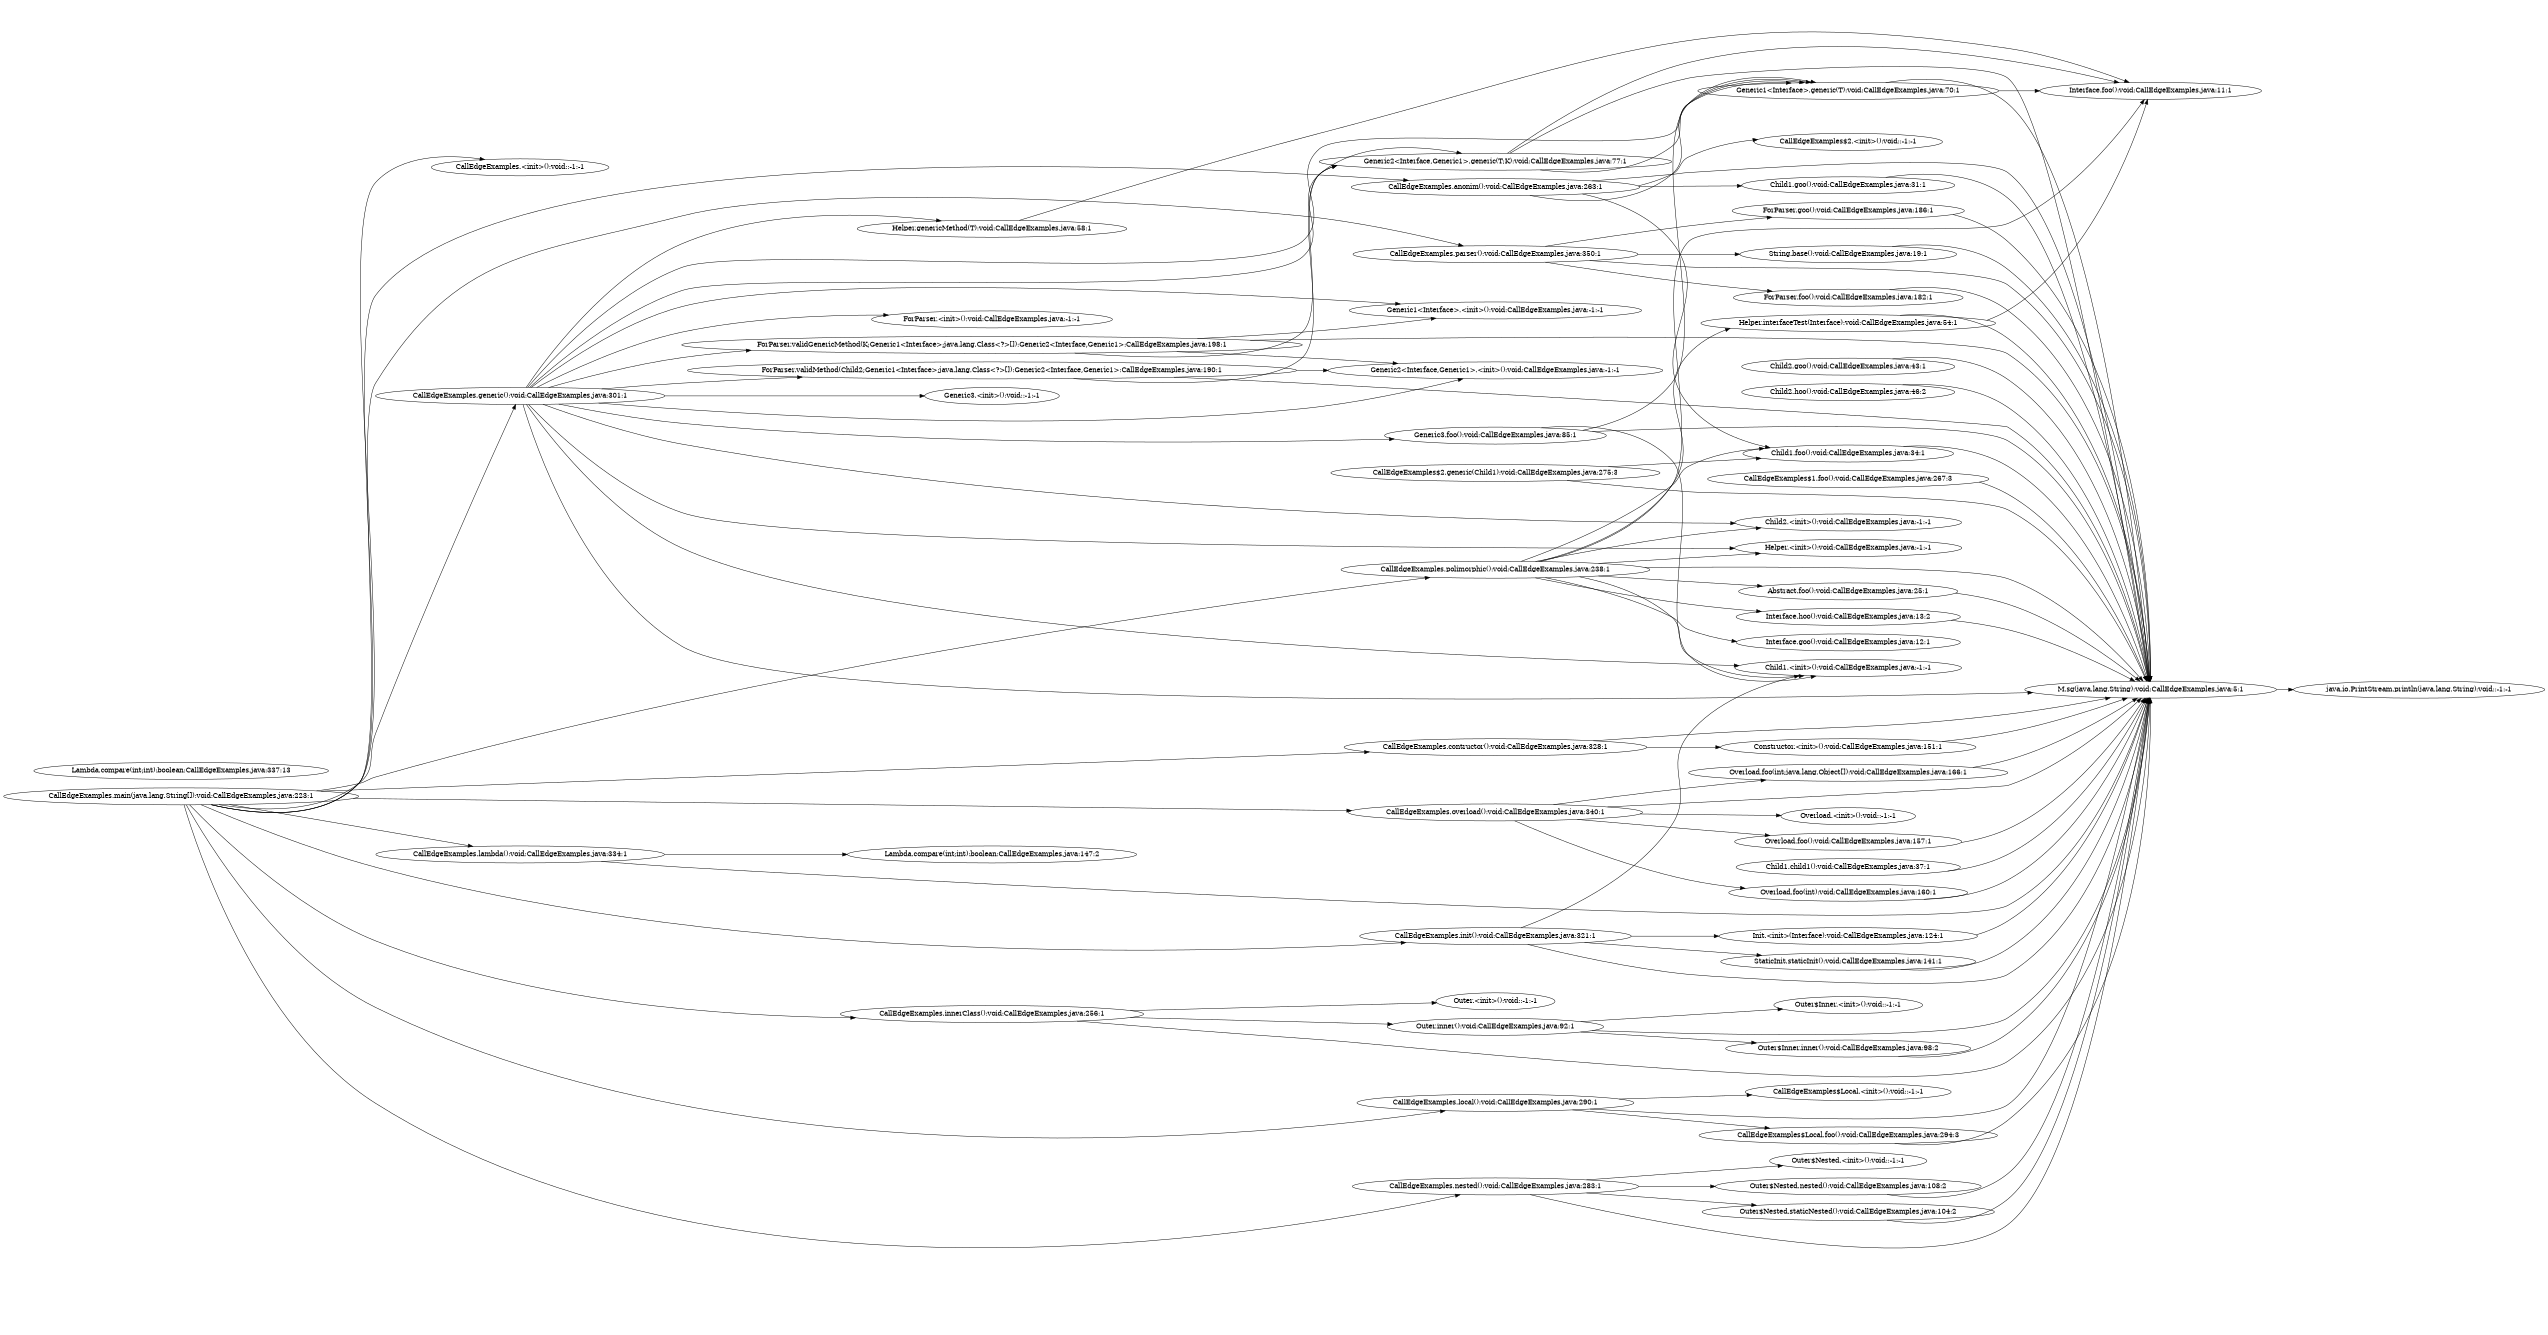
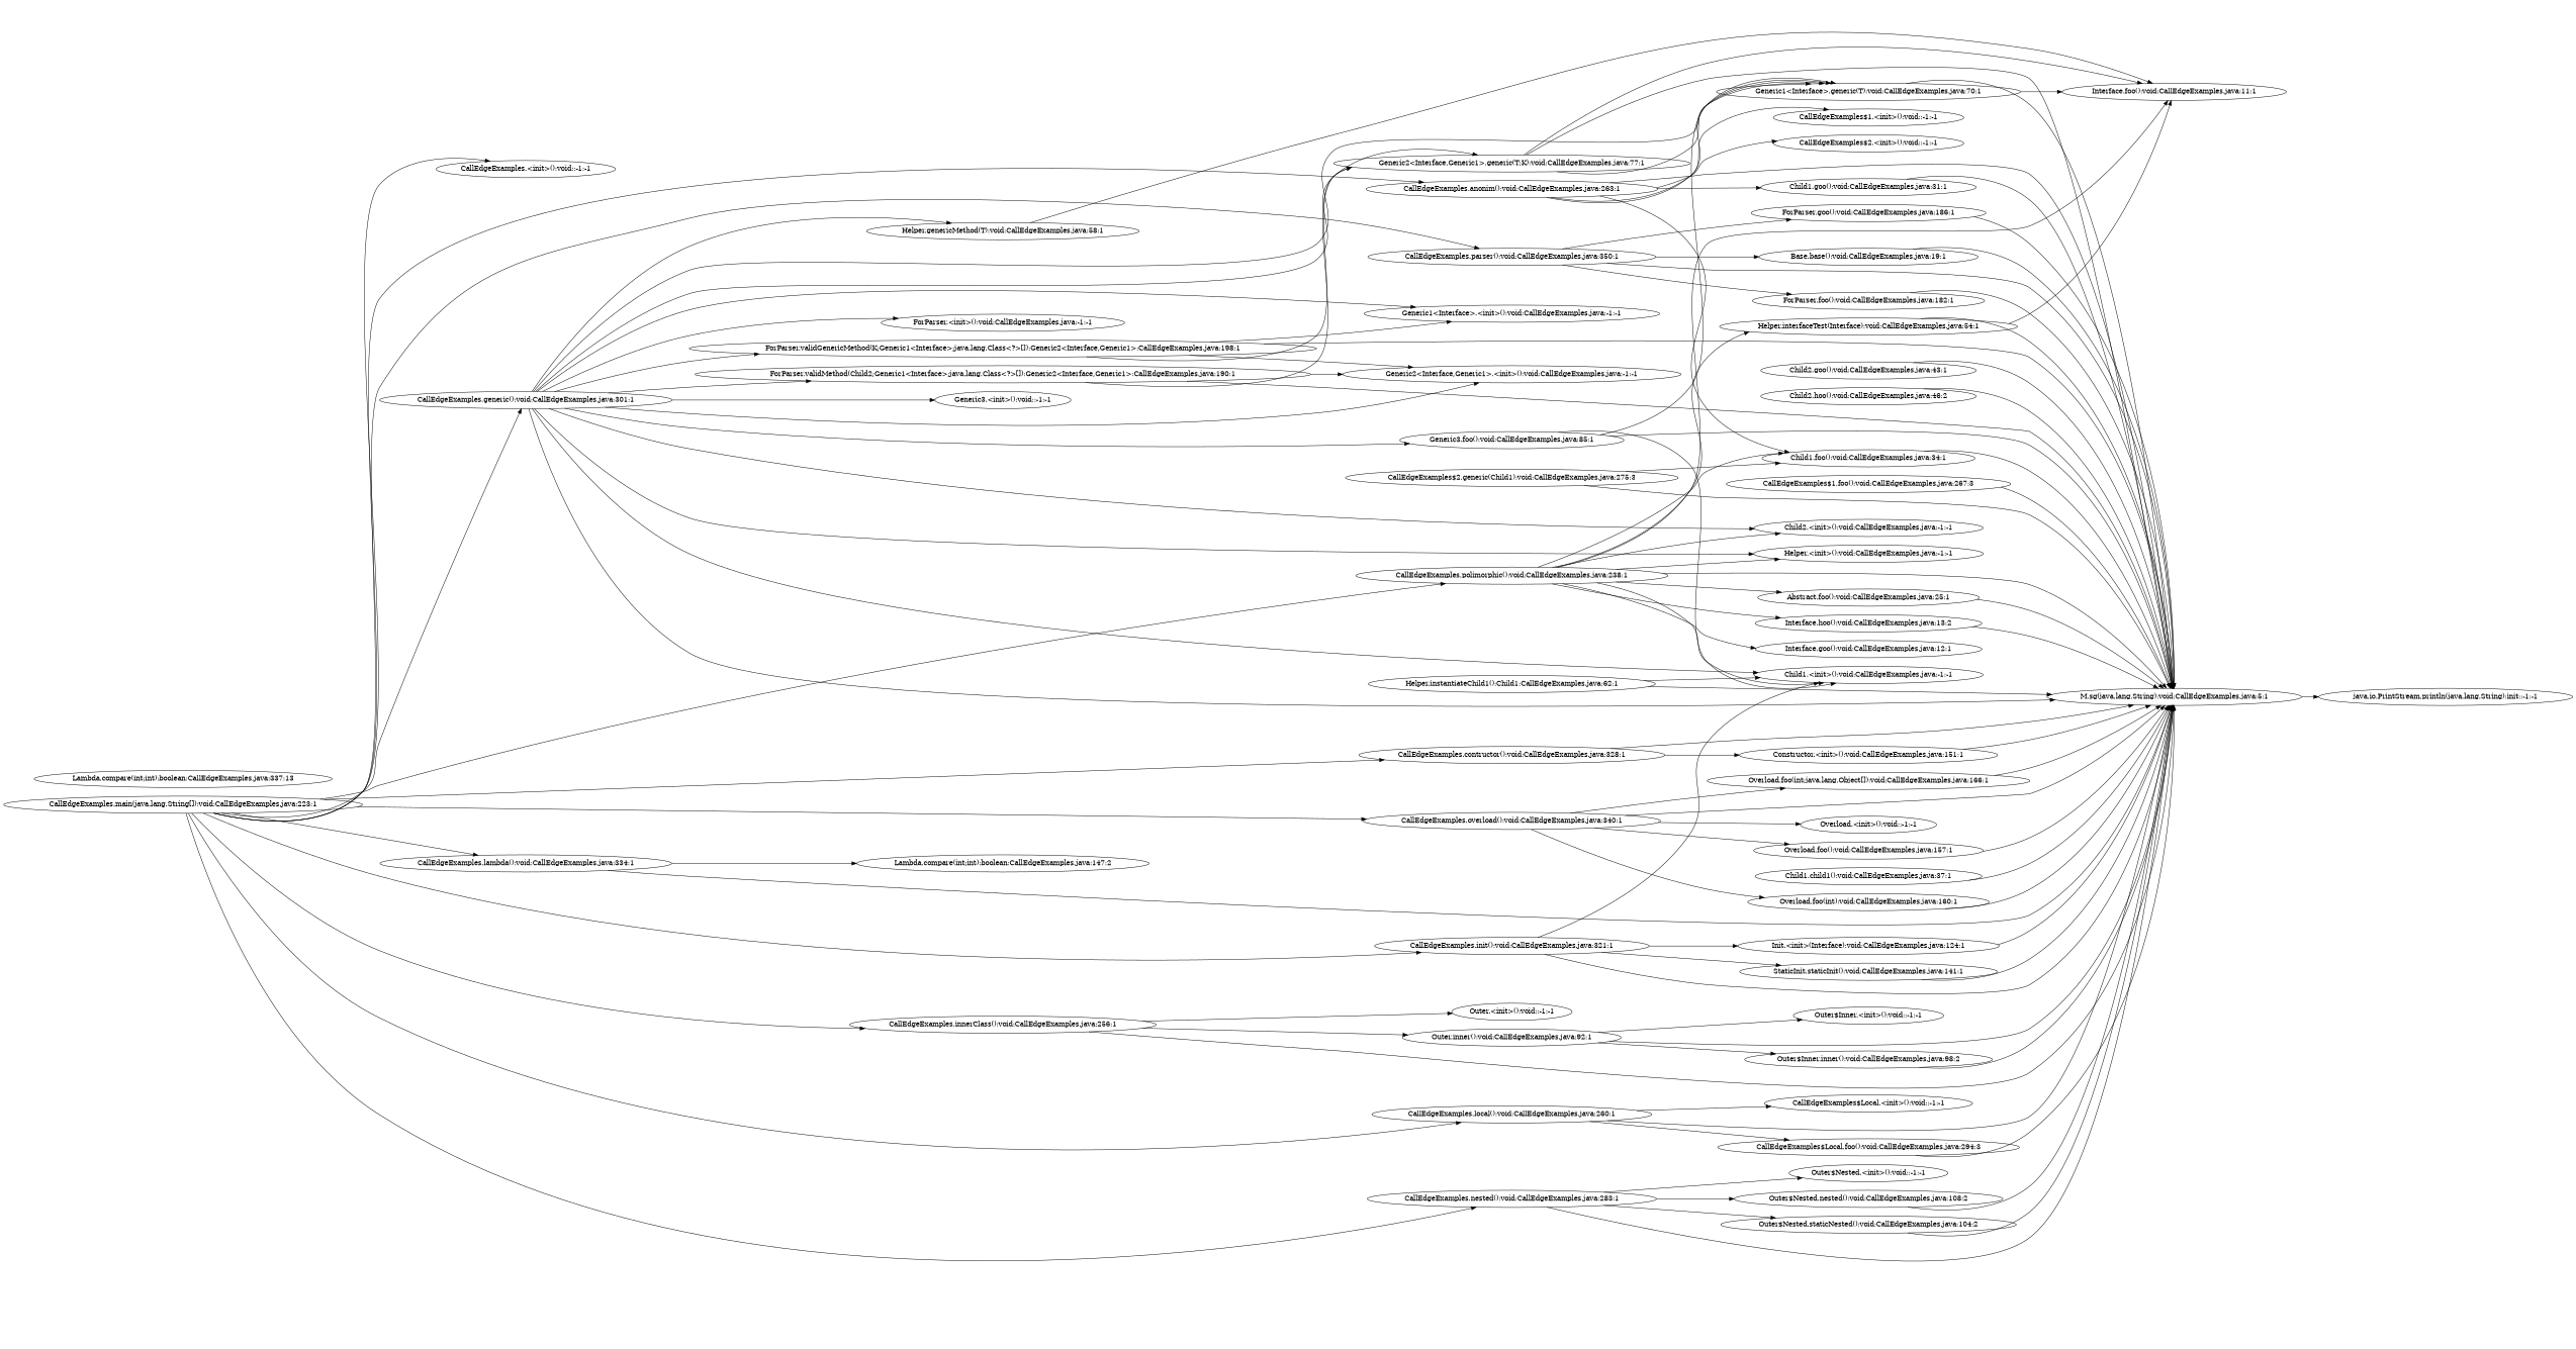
  digraph {
    rankdir=LR
+   n1 [label="CallEdgeExamples$1.<init>():void::-1:-1"]
    n2 [label="CallEdgeExamples$1.foo():void:CallEdgeExamples.java:267:3"]
    n3 [label="M.sg(java.lang.String):void:CallEdgeExamples.java:5:1"]
-   n4 [label="java.io.PrintStream.println(java.lang.String):void::-1:-1"]
+   n4 [label="java.io.PrintStream.println(java.lang.String):init::-1:-1"]
    n5 [label="CallEdgeExamples$2.<init>():void::-1:-1"]
    n6 [label="CallEdgeExamples$2.generic(Child1):void:CallEdgeExamples.java:275:3"]
    n7 [label="Child1.foo():void:CallEdgeExamples.java:34:1"]
    n8 [label="CallEdgeExamples$Local.<init>():void::-1:-1"]
    n9 [label="CallEdgeExamples$Local.foo():void:CallEdgeExamples.java:294:3"]
    n10 [label="CallEdgeExamples.<init>():void::-1:-1"]
    n11 [label="CallEdgeExamples.anonim():void:CallEdgeExamples.java:263:1"]
    n12 [label="Child1.goo():void:CallEdgeExamples.java:31:1"]
    n13 [label="Generic1<Interface>.generic(T):void:CallEdgeExamples.java:70:1"]
    n14 [label="Interface.foo():void:CallEdgeExamples.java:11:1"]
    n15 [label="CallEdgeExamples.contructor():void:CallEdgeExamples.java:328:1"]
    n16 [label="Constructor.<init>():void:CallEdgeExamples.java:151:1"]
    n17 [label="CallEdgeExamples.generic():void:CallEdgeExamples.java:301:1"]
    n18 [label="Child1.<init>():void:CallEdgeExamples.java:-1:-1"]
    n19 [label="Child2.<init>():void:CallEdgeExamples.java:-1:-1"]
    n20 [label="ForParser.<init>():void:CallEdgeExamples.java:-1:-1"]
    n21 [label="ForParser.validGenericMethod(K;Generic1<Interface>;java.lang.Class<?>[]):Generic2<Interface,Generic1>:CallEdgeExamples.java:198:1"]
    n22 [label="ForParser.validMethod(Child2;Generic1<Interface>;java.lang.Class<?>[]):Generic2<Interface,Generic1>:CallEdgeExamples.java:190:1"]
    n23 [label="Generic1<Interface>.<init>():void:CallEdgeExamples.java:-1:-1"]
    n24 [label="Generic2<Interface,Generic1>.<init>():void:CallEdgeExamples.java:-1:-1"]
    n25 [label="Generic2<Interface,Generic1>.generic(T;K):void:CallEdgeExamples.java:77:1"]
    n26 [label="Generic3.<init>():void::-1:-1"]
    n27 [label="Generic3.foo():void:CallEdgeExamples.java:85:1"]
    n28 [label="Helper.<init>():void:CallEdgeExamples.java:-1:-1"]
    n29 [label="Helper.genericMethod(T):void:CallEdgeExamples.java:58:1"]
    n30 [label="CallEdgeExamples.init():void:CallEdgeExamples.java:321:1"]
    n31 [label="Init.<init>(Interface):void:CallEdgeExamples.java:124:1"]
    n32 [label="StaticInit.staticInit():void:CallEdgeExamples.java:141:1"]
    n33 [label="CallEdgeExamples.innerClass():void:CallEdgeExamples.java:256:1"]
    n34 [label="Outer.<init>():void::-1:-1"]
    n35 [label="Outer.inner():void:CallEdgeExamples.java:92:1"]
    n36 [label="Outer$Inner.<init>():void::-1:-1"]
    n37 [label="Outer$Inner.inner():void:CallEdgeExamples.java:98:2"]
    n38 [label="Lambda.compare(int;int):boolean:CallEdgeExamples.java:337:13"]
    n39 [label="CallEdgeExamples.lambda():void:CallEdgeExamples.java:334:1"]
    n40 [label="Lambda.compare(int;int):boolean:CallEdgeExamples.java:147:2"]
-   n41 [label="CallEdgeExamples.local():void:CallEdgeExamples.java:290:1"]
+   n41 [label="CallEdgeExamples.local():void:CallEdgeExamples.java:260:1"]
    n42 [label="CallEdgeExamples.main(java.lang.String[]):void:CallEdgeExamples.java:223:1"]
    n43 [label="CallEdgeExamples.nested():void:CallEdgeExamples.java:283:1"]
    n44 [label="CallEdgeExamples.overload():void:CallEdgeExamples.java:340:1"]
    n45 [label="CallEdgeExamples.parser():void:CallEdgeExamples.java:350:1"]
    n46 [label="CallEdgeExamples.polimorphic():void:CallEdgeExamples.java:238:1"]
    n47 [label="Outer$Nested.<init>():void::-1:-1"]
    n48 [label="Outer$Nested.nested():void:CallEdgeExamples.java:108:2"]
    n49 [label="Outer$Nested.staticNested():void:CallEdgeExamples.java:104:2"]
    n50 [label="Overload.<init>():void::-1:-1"]
    n51 [label="Overload.foo():void:CallEdgeExamples.java:157:1"]
    n52 [label="Overload.foo(int):void:CallEdgeExamples.java:160:1"]
    n53 [label="Overload.foo(int;java.lang.Object[]):void:CallEdgeExamples.java:166:1"]
    n54 [label="ForParser.foo():void:CallEdgeExamples.java:182:1"]
    n55 [label="ForParser.goo():void:CallEdgeExamples.java:186:1"]
-   n56 [label="String.base():void:CallEdgeExamples.java:19:1"]
+   n56 [label="Base.base():void:CallEdgeExamples.java:19:1"]
    n57 [label="Abstract.foo():void:CallEdgeExamples.java:25:1"]
    n58 [label="Helper.interfaceTest(Interface):void:CallEdgeExamples.java:54:1"]
    n59 [label="Interface.goo():void:CallEdgeExamples.java:12:1"]
    n60 [label="Interface.hoo():void:CallEdgeExamples.java:13:2"]
    n61 [label="Child1.child1():void:CallEdgeExamples.java:37:1"]
    n62 [label="Child2.goo():void:CallEdgeExamples.java:43:1"]
    n63 [label="Child2.hoo():void:CallEdgeExamples.java:46:2"]
+   n64 [label="Helper.instantiateChild1():Child1:CallEdgeExamples.java:62:1"]
    n2 -> n3
    n3 -> n4
    n6 -> n3
    n6 -> n7
    n7 -> n3
    n9 -> n3
+   n11 -> n1
    n11 -> n3
    n11 -> n5
    n11 -> n7
    n11 -> n12
    n11 -> n13
    n12 -> n3
    n13 -> n3
    n13 -> n14
    n15 -> n3
    n15 -> n16
    n16 -> n3
    n17 -> n3
    n17 -> n13
    n17 -> n18
    n17 -> n19
    n17 -> n20
    n17 -> n21
    n17 -> n22
    n17 -> n23
    n17 -> n24
    n17 -> n25
    n17 -> n26
    n17 -> n27
    n17 -> n28
    n17 -> n29
    n21 -> n3
    n21 -> n23
    n21 -> n24
    n21 -> n25
    n22 -> n3
    n22 -> n24
    n22 -> n25
    n25 -> n3
    n25 -> n13
    n25 -> n14
    n27 -> n3
    n27 -> n13
    n27 -> n18
    n29 -> n14
    n30 -> n3
    n30 -> n18
    n30 -> n31
    n30 -> n32
    n31 -> n3
    n32 -> n3
    n33 -> n3
    n33 -> n34
    n33 -> n35
    n35 -> n3
    n35 -> n36
    n35 -> n37
    n37 -> n3
    n39 -> n3
    n39 -> n40
    n41 -> n3
    n41 -> n8
    n41 -> n9
    n42 -> n10
    n42 -> n11
    n42 -> n15
    n42 -> n17
    n42 -> n30
    n42 -> n33
    n42 -> n39
    n42 -> n41
    n42 -> n43
    n42 -> n44
    n42 -> n45
    n42 -> n46
    n43 -> n3
    n43 -> n47
    n43 -> n48
    n43 -> n49
    n44 -> n3
    n44 -> n50
    n44 -> n51
    n44 -> n52
    n44 -> n53
    n45 -> n3
    n45 -> n54
    n45 -> n55
    n45 -> n56
    n46 -> n3
    n46 -> n7
    n46 -> n14
    n46 -> n18
    n46 -> n19
    n46 -> n28
    n46 -> n57
    n46 -> n58
    n46 -> n59
    n46 -> n60
    n48 -> n3
    n49 -> n3
    n51 -> n3
    n52 -> n3
    n53 -> n3
    n54 -> n3
    n55 -> n3
    n56 -> n3
    n57 -> n3
    n58 -> n3
    n58 -> n14
    n60 -> n3
    n61 -> n3
    n62 -> n3
    n63 -> n3
+   n64 -> n3
+   n64 -> n18
  }
